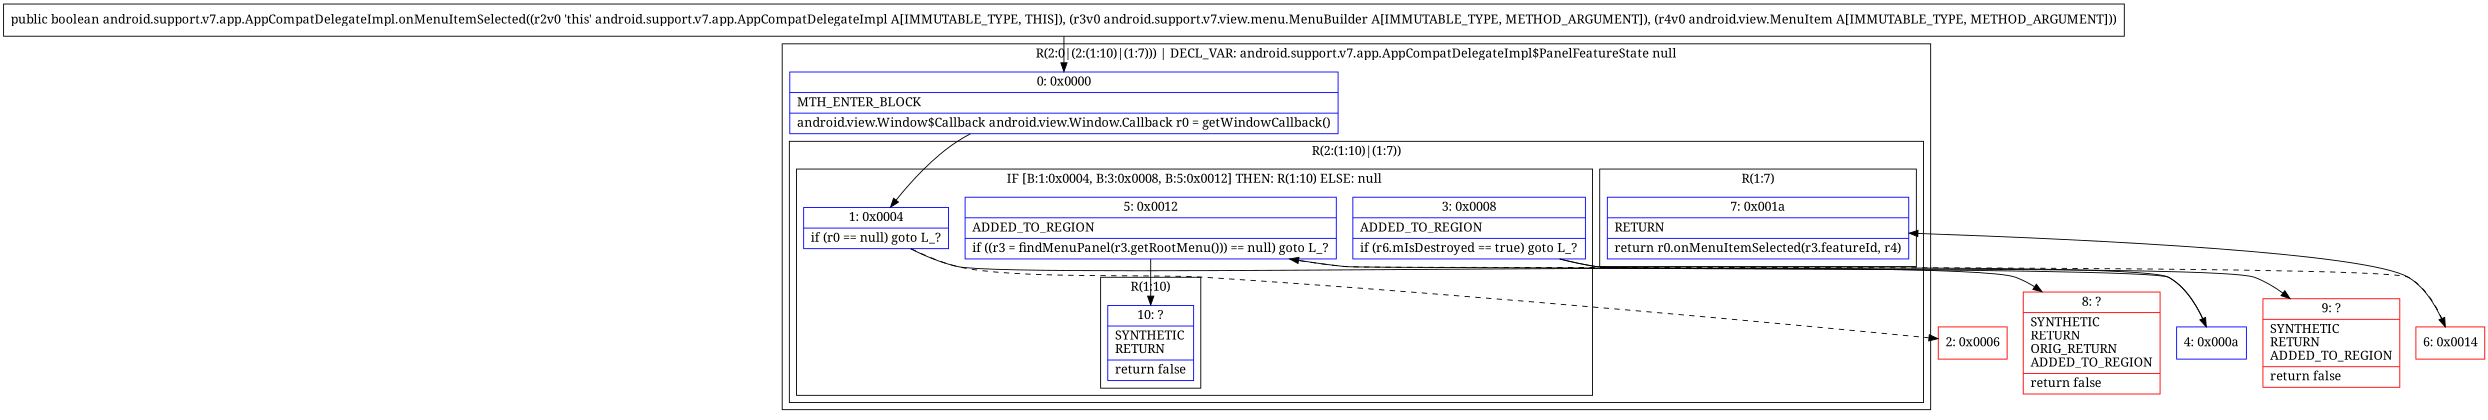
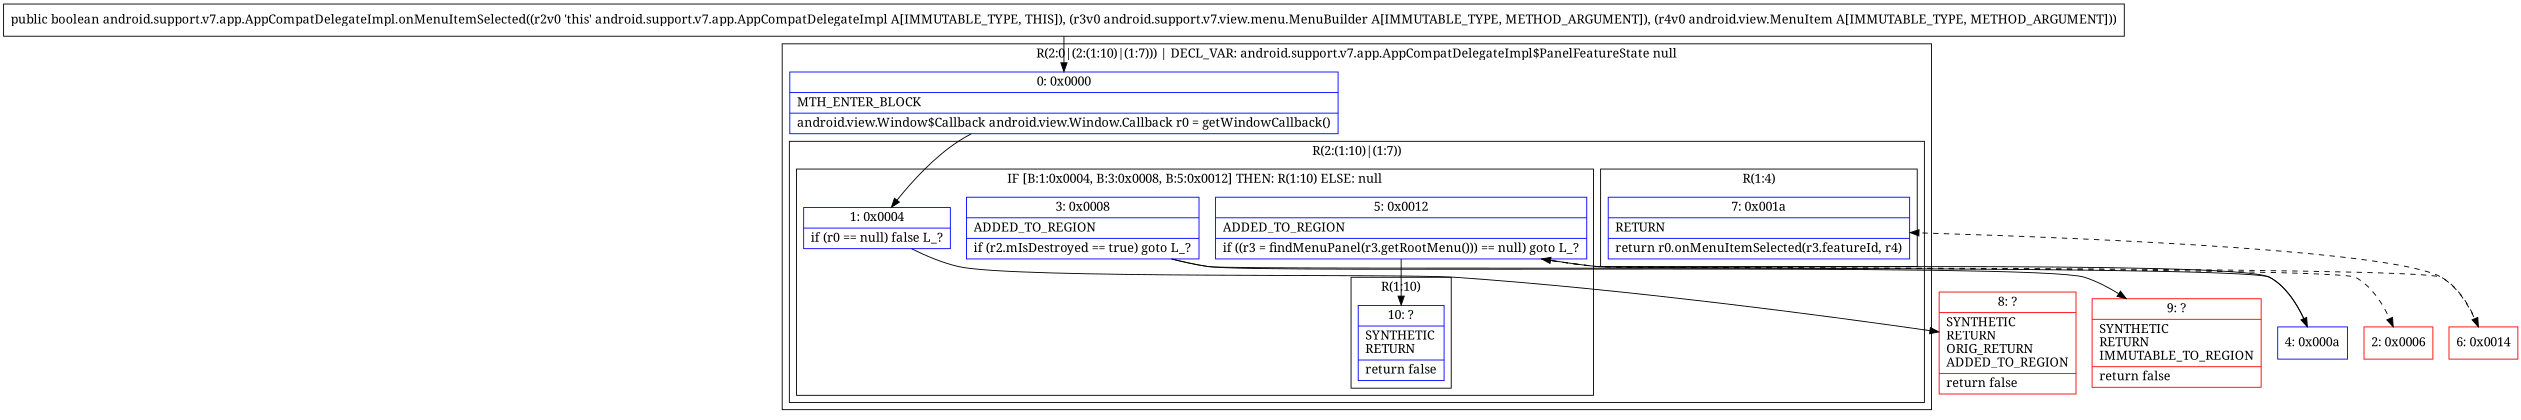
  digraph {
    fontname="Noto Serif"
    node [color=blue fontname="Noto Serif" shape=record]
    edge [fontname="Noto Serif"]
    n1 [label="{10\:\ ?|SYNTHETIC\lRETURN\l|return false\l}"]
-   n2 [label="{1\:\ 0x0004|if (r0 == null) goto L_?\l}"]
-   n3 [label="{3\:\ 0x0008|ADDED_TO_REGION\l|if (r6.mIsDestroyed == true) goto L_?\l}"]
+   n2 [label="{1\:\ 0x0004|if (r0 == null) false L_?\l}"]
+   n3 [label="{3\:\ 0x0008|ADDED_TO_REGION\l|if (r2.mIsDestroyed == true) goto L_?\l}"]
    n4 [label="{5\:\ 0x0012|ADDED_TO_REGION\l|if ((r3 = findMenuPanel(r3.getRootMenu())) == null) goto L_?\l}"]
    n5 [label="{7\:\ 0x001a|RETURN\l|return r0.onMenuItemSelected(r3.featureId, r4)\l}"]
    n6 [label="{0\:\ 0x0000|MTH_ENTER_BLOCK\l|android.view.Window$Callback android.view.Window.Callback r0 = getWindowCallback()\l}"]
    n7 [color=red label="{2\:\ 0x0006}"]
    n8 [color=red label="{8\:\ ?|SYNTHETIC\lRETURN\lORIG_RETURN\lADDED_TO_REGION\l|return false\l}"]
    n9 [label="{4\:\ 0x000a}"]
-   n10 [color=red label="{9\:\ ?|SYNTHETIC\lRETURN\lADDED_TO_REGION\l|return false\l}"]
+   n10 [color=red label="{9\:\ ?|SYNTHETIC\lRETURN\lIMMUTABLE_TO_REGION\l|return false\l}"]
    n11 [color=red label="{6\:\ 0x0014}"]
    n12 [label="{public boolean android.support.v7.app.AppCompatDelegateImpl.onMenuItemSelected((r2v0 'this' android.support.v7.app.AppCompatDelegateImpl A[IMMUTABLE_TYPE, THIS]), (r3v0 android.support.v7.view.menu.MenuBuilder A[IMMUTABLE_TYPE, METHOD_ARGUMENT]), (r4v0 android.view.MenuItem A[IMMUTABLE_TYPE, METHOD_ARGUMENT])) }" color=""]
    subgraph cluster_1 {
      label="R(2:0|(2:(1:10)|(1:7))) | DECL_VAR: android.support.v7.app.AppCompatDelegateImpl$PanelFeatureState null\l"
      n6
      subgraph cluster_2 {
        label="R(2:(1:10)|(1:7))"
        subgraph cluster_3 {
          label="IF [B:1:0x0004, B:3:0x0008, B:5:0x0012] THEN: R(1:10) ELSE: null"
          n2
          n3
          n4
          subgraph cluster_4 {
            label="R(1:10)"
            n1
          }
        }
        subgraph cluster_5 {
-         label="R(1:7)"
+         label="R(1:4)"
          n5
        }
      }
    }
-   n2 -> n7 [style=dashed]
+   n4 -> n7 [style=dashed]
    n2 -> n8
    n3 -> n9 [style=solid]
    n3 -> n10
    n4 -> n1
    n4 -> n11 [style=dashed]
    n6 -> n2
    n9 -> n4
-   n11 -> n5
+   n11 -> n5 [style=dashed]
    n12 -> n6
  }
